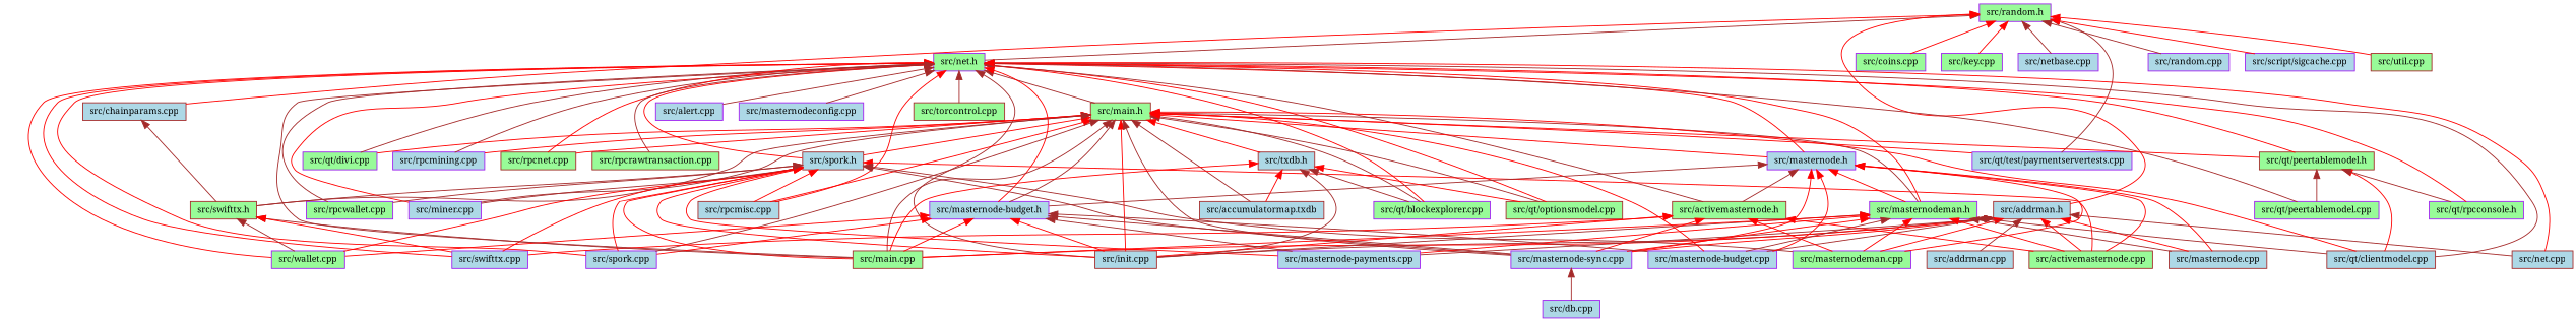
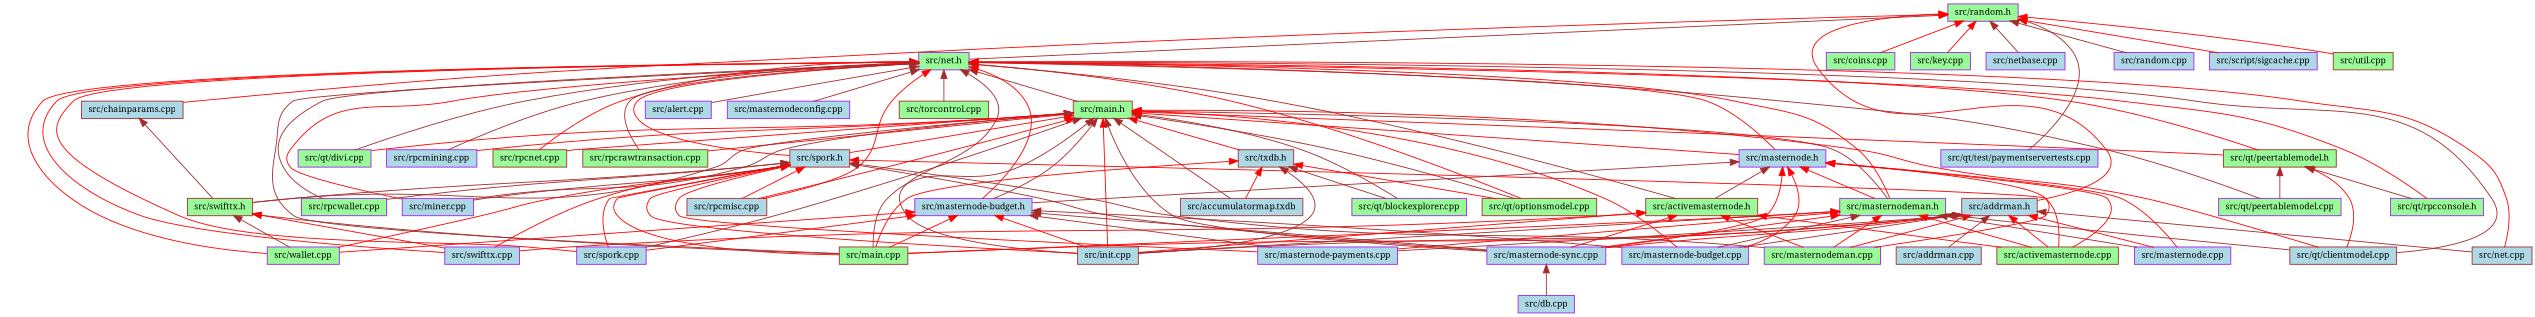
  digraph {
    fontname="Noto Serif"
    node [color=purple fillcolor=lightblue fontname="Noto Serif" fontsize=10 shape=record style=filled]
    edge [color=red dir=back fontname="Noto Serif" fontsize=10 labelfontname=Helvetica labelfontsize=10 style=solid]
    n1 [fillcolor=palegreen fontcolor=black height=0.2 label="src/random.h" width=0.4]
    n2 [fillcolor=palegreen height=0.2 label="src/net.h" width=0.4]
    n3 [color=brown height=0.2 label="src/addrman.h" width=0.4]
    n4 [color=brown height=0.2 label="src/chainparams.cpp" width=0.4]
    n5 [fillcolor=palegreen height=0.2 label="src/coins.cpp" width=0.4]
    n6 [fillcolor=palegreen height=0.2 label="src/key.cpp" width=0.4]
    n7 [height=0.2 label="src/netbase.cpp" width=0.4]
    n8 [height=0.2 label="src/qt/test/paymentservertests.cpp" width=0.4]
    n9 [height=0.2 label="src/random.cpp" width=0.4]
    n10 [height=0.2 label="src/script/sigcache.cpp" width=0.4]
    n11 [color=brown fillcolor=palegreen height=0.2 label="src/util.cpp" width=0.4]
    n12 [color=brown fillcolor=palegreen height=0.2 label="src/main.h" width=0.4]
    n13 [color=brown height=0.2 label="src/init.cpp" width=0.4]
    n14 [color=brown fillcolor=palegreen height=0.2 label="src/main.cpp" width=0.4]
    n15 [fillcolor=palegreen height=0.2 label="src/qt/blockexplorer.cpp" width=0.4]
    n16 [color=brown fillcolor=palegreen height=0.2 label="src/qt/optionsmodel.cpp" width=0.4]
    n17 [color=brown height=0.2 label="src/spork.h" width=0.4]
    n18 [height=0.2 label="src/swifttx.cpp" width=0.4]
    n19 [fillcolor=palegreen height=0.2 label="src/wallet.cpp" width=0.4]
    n20 [height=0.2 label="src/miner.cpp" width=0.4]
    n21 [color=brown height=0.2 label="src/rpcmisc.cpp" width=0.4]
    n22 [fillcolor=palegreen height=0.2 label="src/rpcwallet.cpp" width=0.4]
    n23 [height=0.2 label="src/spork.cpp" width=0.4]
    n24 [height=0.2 label="src/masternode.h" width=0.4]
    n25 [fillcolor=palegreen height=0.2 label="src/masternodeman.h" width=0.4]
    n26 [color=brown height=0.2 label="src/qt/clientmodel.cpp" width=0.4]
    n27 [color=brown fillcolor=palegreen height=0.2 label="src/activemasternode.h" width=0.4]
    n28 [height=0.2 label="src/masternode-budget.h" width=0.4]
    n29 [color=brown fillcolor=palegreen height=0.2 label="src/qt/peertablemodel.h" width=0.4]
    n30 [fillcolor=palegreen height=0.2 label="src/qt/rpcconsole.h" width=0.4]
    n31 [fillcolor=palegreen height=0.2 label="src/qt/peertablemodel.cpp" width=0.4]
    n32 [fillcolor=palegreen height=0.2 label="src/qt/divi.cpp" width=0.4]
    n33 [height=0.2 label="src/rpcmining.cpp" width=0.4]
    n34 [color=brown fillcolor=palegreen height=0.2 label="src/rpcnet.cpp" width=0.4]
    n35 [color=brown fillcolor=palegreen height=0.2 label="src/rpcrawtransaction.cpp" width=0.4]
    n36 [height=0.2 label="src/alert.cpp" width=0.4]
    n37 [height=0.2 label="src/masternodeconfig.cpp" width=0.4]
    n38 [color=brown height=0.2 label="src/net.cpp" width=0.4]
    n39 [color=brown fillcolor=palegreen height=0.2 label="src/torcontrol.cpp" width=0.4]
    n40 [height=0.2 label="src/masternode-sync.cpp" width=0.4]
    n41 [height=0.2 label="src/masternode-budget.cpp" width=0.4]
    n42 [color=brown fillcolor=palegreen height=0.2 label="src/activemasternode.cpp" width=0.4]
    n43 [height=0.2 label="src/masternode-payments.cpp" width=0.4]
    n44 [fillcolor=palegreen height=0.2 label="src/masternodeman.cpp" width=0.4]
-   n45 [color=brown height=0.2 label="src/masternode.cpp" width=0.4]
+   n45 [height=0.2 label="src/masternode.cpp" width=0.4]
    n46 [color=brown height=0.2 label="src/addrman.cpp" width=0.4]
    n47 [color=brown fillcolor=palegreen height=0.2 label="src/swifttx.h" width=0.4]
    n48 [color=brown height=0.2 label="src/accumulatormap.txdb" width=0.4]
    n49 [color=brown height=0.2 label="src/txdb.h" width=0.4]
    n50 [height=0.2 label="src/db.cpp" width=0.4]
    n1 -> n2 [color=brown]
    n1 -> n3
    n1 -> n4
    n1 -> n5
    n1 -> n6
    n1 -> n7 [color=brown]
    n1 -> n8 [color=brown]
    n1 -> n9 [color=brown]
    n1 -> n10
    n1 -> n11
    n2 -> n12 [color=brown]
    n2 -> n13 [color=brown]
    n2 -> n14 [color=brown]
-   n2 -> n15
    n2 -> n16
    n2 -> n17
    n2 -> n18
    n2 -> n19
    n2 -> n20
    n2 -> n21
    n2 -> n22 [color=brown]
    n2 -> n23
    n2 -> n24
    n2 -> n25
    n2 -> n26 [color=brown]
    n2 -> n27 [color=brown]
    n2 -> n28
    n2 -> n29
    n2 -> n30
    n2 -> n31 [color=brown]
    n2 -> n32 [color=brown]
    n2 -> n33 [color=brown]
    n2 -> n34
    n2 -> n35 [color=brown]
    n2 -> n36 [color=brown]
    n2 -> n37 [color=brown]
    n2 -> n38
    n2 -> n39 [color=brown]
    n3 -> n13 [color=brown]
    n3 -> n14
    n3 -> n38 [color=brown]
    n3 -> n40
    n3 -> n41 [color=brown]
    n3 -> n42
    n3 -> n43 [color=brown]
    n3 -> n44
    n3 -> n45
    n3 -> n46 [color=brown]
    n4 -> n47 [color=brown]
    n12 -> n13
    n12 -> n14 [color=brown]
    n12 -> n15 [color=brown]
    n12 -> n16 [color=brown]
    n12 -> n17
    n12 -> n20 [color=brown]
    n12 -> n21
    n12 -> n23 [color=brown]
    n12 -> n24
    n12 -> n25 [color=brown]
    n12 -> n26
    n12 -> n28 [color=brown]
    n12 -> n29
    n12 -> n32
    n12 -> n33
    n12 -> n34
-   n12 -> n8
+   n12 -> n35
    n12 -> n40 [color=brown]
    n12 -> n41
    n12 -> n47 [color=brown]
    n12 -> n48 [color=brown]
    n12 -> n49
    n17 -> n13
    n17 -> n14
    n17 -> n18
    n17 -> n19
    n17 -> n20 [color=brown]
    n17 -> n21
    n17 -> n22 [color=brown]
    n17 -> n23
    n17 -> n40 [color=brown]
    n17 -> n42
    n17 -> n43
    n17 -> n44 [color=brown]
    n17 -> n47 [color=brown]
    n24 -> n25
    n24 -> n27 [color=brown]
    n24 -> n28 [color=brown]
    n24 -> n40
    n24 -> n41
    n24 -> n42
    n24 -> n44
    n24 -> n45
    n25 -> n13 [color=brown]
    n25 -> n14
    n25 -> n26 [color=brown]
    n25 -> n40
    n25 -> n41 [color=brown]
    n25 -> n42
    n25 -> n43
    n25 -> n44
    n25 -> n45 [color=brown]
    n27 -> n13
    n27 -> n18
    n27 -> n40
    n27 -> n42
    n27 -> n44
    n28 -> n13
    n28 -> n14
    n28 -> n19
    n28 -> n23
    n28 -> n40 [color=brown]
    n28 -> n41 [color=brown]
    n28 -> n43 [color=brown]
    n29 -> n26
    n29 -> n30 [color=brown]
    n29 -> n31 [color=brown]
    n40 -> n50 [color=brown]
    n47 -> n14 [color=brown]
    n47 -> n18
    n47 -> n19 [color=brown]
    n49 -> n13 [color=brown]
    n49 -> n14
    n49 -> n15 [color=brown]
    n49 -> n16
    n49 -> n48
  }
